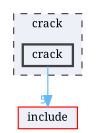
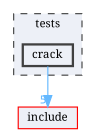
  digraph {
    compound=true
    fontname="Noto Serif"
    node [fillcolor="#edf0f7" fontname="Noto Serif" fontsize=10 shape=box]
    n1 [color=grey25 height=0.2 label=crack style="filled,bold" width=0.4]
    n2 [color=red height=0.2 label=include style=filled width=0.4]
    subgraph cluster_1 {
      bgcolor="#edf0f7"
      fontsize=10
-     label=crack
+     label=tests
      pencolor=grey25
      style="filled,dashed"
      n1
    }
    n1 -> n2 [color=steelblue1 fontcolor=steelblue1 fontname="Noto Serif" fontsize=10 headlabel=5 labeldistance=1.5 labelfontname=Helvetica labelfontsize=10]
  }
